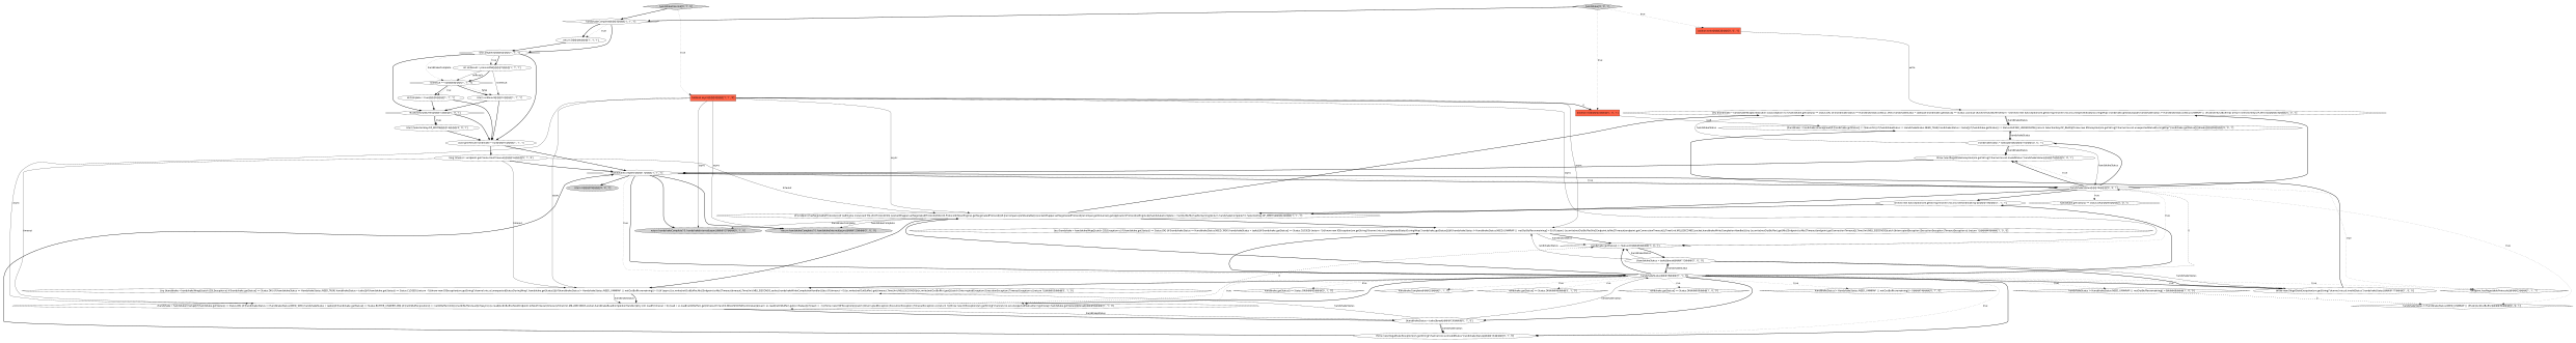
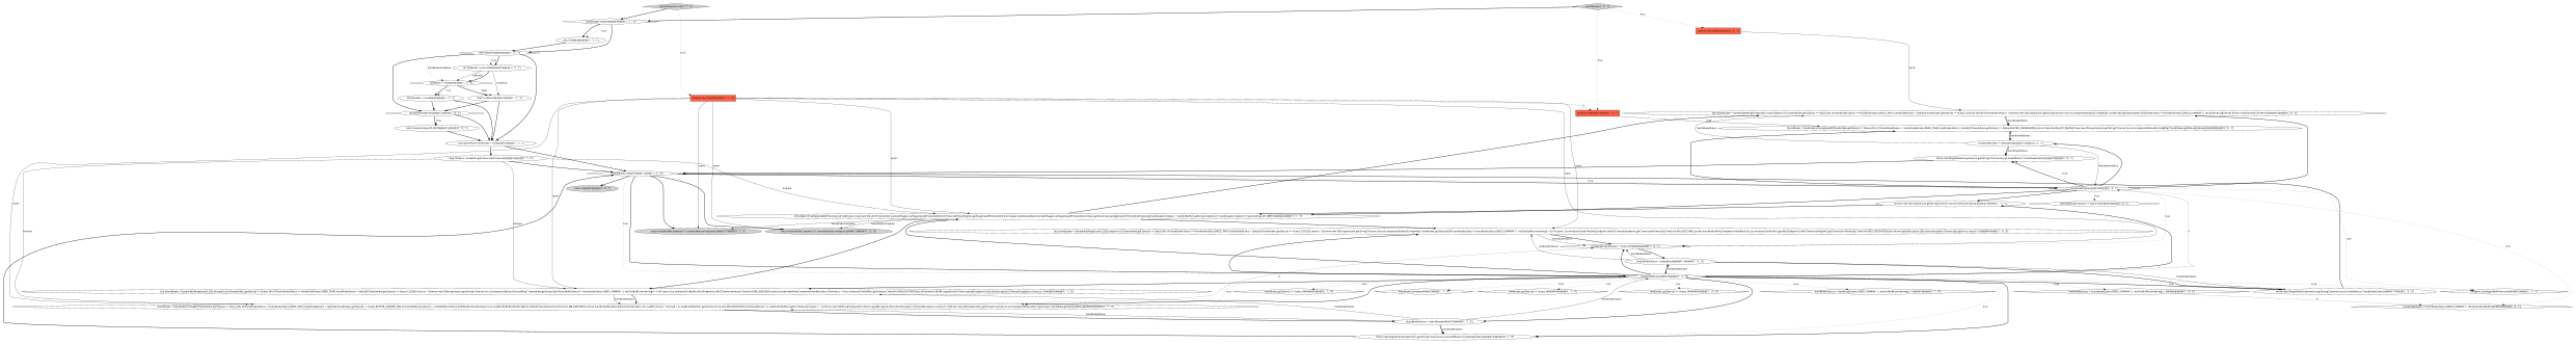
  digraph {
    fontname="Noto Sans"
    node [fillcolor=white fontname="Noto Sans" shape=ellipse style=filled]
    edge [fontname="Noto Sans" style=bold]
    n1 [fillcolor=lightgray label="handshake['0', '0', '1']" shape=diamond]
    n2 [fillcolor=tomato label="boolean write@@@2@@@['0', '0', '1']" shape=box]
    n3 [label="handshakeComplete@@@3@@@['1', '1', '1']" shape=diamond]
    n4 [fillcolor=tomato label="boolean read@@@2@@@['0', '0', '1']" shape=box]
    n5 [label="{try {handshake = handshakeWrap(write)}catch (SSLException e) if (handshake.getStatus() == Status.OK) {if (handshakeStatus == HandshakeStatus.NEED_TASK) handshakeStatus = tasks()}if (handshake.getStatus() == Status.CLOSED) {flush(netOutBuffer)return -1}{throw new IOException(sm.getString(\"channel.nio.ssl.unexpectedStatusDuringWrap\",handshake.getStatus()))}if (handshakeStatus != HandshakeStatus.NEED_UNWRAP || (!flush(netOutBuffer))) {return SelectionKey.OP_WRITE}}@@@34@@@['0', '0', '1']"]
    n6 [label="!sniComplete@@@6@@@['1', '1', '1']" shape=diamond]
    n7 [label="return 0@@@4@@@['1', '1', '1']"]
    n8 [label="{handshake = handshakeUnwrap(read)if (handshake.getStatus() == Status.OK) {if (handshakeStatus == HandshakeStatus.NEED_TASK) handshakeStatus = tasks()}if (handshake.getStatus() == Status.BUFFER_UNDERFLOW) {return SelectionKey.OP_READ}{throw new IOException(sm.getString(\"channel.nio.ssl.unexpectedStatusDuringWrap\",handshake.getStatus()))}break}@@@58@@@['0', '0', '1']"]
    n9 [fillcolor=tomato label="boolean async@@@2@@@['1', '1', '0']" shape=box]
    n10 [label="{if (endpoint.hasNegotiableProtocols()) {if (sslEngine instanceof SSLUtil.ProtocolInfo) {socketWrapper.setNegotiatedProtocol(((SSLUtil.ProtocolInfo)sslEngine).getNegotiatedProtocol())}if (JreCompat.isJre9Available()) {socketWrapper.setNegotiatedProtocol(JreCompat.getInstance().getApplicationProtocol(sslEngine))}}handshakeComplete = !netOutBuffer.hasRemaining()return handshakeComplete? 0: SelectionKey.OP_WRITE}@@@22@@@['1', '1', '1']"]
    n11 [label="handshake.getStatus() == Status.OK@@@60@@@['1', '0', '1']" shape=diamond]
    n12 [label="{try {handshake = handshakeWrap()}catch (SSLException e) if (handshake.getStatus() == Status.OK) {if (handshakeStatus == HandshakeStatus.NEED_TASK) handshakeStatus = tasks()}if (handshake.getStatus() == Status.CLOSED) {return -1}{throw new IOException(sm.getString(\"channel.nio.ssl.unexpectedStatusDuringWrap\",handshake.getStatus()))}if (handshakeStatus != HandshakeStatus.NEED_UNWRAP || netOutBuffer.remaining() > 0) {if (async) {sc.write(netOutBuffer,Nio2Endpoint.toNio2Timeout(timeout),TimeUnit.MILLISECONDS,socket,handshakeWriteCompletionHandler)}{try {if (timeout > 0) {sc.write(netOutBuffer).get(timeout,TimeUnit.MILLISECONDS)}{sc.write(netOutBuffer).get()}}catch (InterruptedException|ExecutionException|TimeoutException e) }return 1}}@@@55@@@['0', '1', '0']"]
    n13 [label="{handshake = handshakeUnwrap()if (handshake.getStatus() == Status.OK) {if (handshakeStatus == HandshakeStatus.NEED_TASK) handshakeStatus = tasks()}if (handshake.getStatus() == Status.BUFFER_UNDERFLOW) {if (netInBuffer.position() == netInBuffer.limit()) {netInBuffer.clear()}if (async) {sc.read(netInBuffer,Nio2Endpoint.toNio2Timeout(timeout),TimeUnit.MILLISECONDS,socket,handshakeReadCompletionHandler)}{try {int readif (timeout > 0) {read = sc.read(netInBuffer).get(timeout,TimeUnit.MILLISECONDS).intValue()}{read = sc.read(netInBuffer).get().intValue()}if (read == -1) {throw new EOFException()}}catch (InterruptedException|ExecutionException|TimeoutException e) }return 1}{throw new IOException(sm.getString(\"channel.nio.ssl.unexpectedStatusDuringUnwrap\",handshake.getStatus()))}break}@@@94@@@['1', '1', '0']"]
    n14 [fillcolor=lightgray label="return handshakeComplete? 0: handshakeInternal(async)@@@137@@@['0', '1', '0']"]
    n15 [fillcolor=lightgray label="return handshakeComplete? 0: handshakeInternal(async)@@@120@@@['1', '0', '0']"]
    n16 [label="{try {handshake = handshakeWrap()}catch (SSLException e) if (handshake.getStatus() == Status.OK) {if (handshakeStatus == HandshakeStatus.NEED_TASK) handshakeStatus = tasks()}if (handshake.getStatus() == Status.CLOSED) {return -1}{throw new IOException(sm.getString(\"channel.nio.ssl.unexpectedStatusDuringWrap\",handshake.getStatus()))}if (handshakeStatus != HandshakeStatus.NEED_UNWRAP || netOutBuffer.remaining() > 0) {if (async) {sc.write(netOutBuffer,Nio2Endpoint.toNio2Timeout(endpoint.getConnectionTimeout()),TimeUnit.MILLISECONDS,socket,handshakeWriteCompletionHandler)}{try {sc.write(netOutBuffer).get(Nio2Endpoint.toNio2Timeout(endpoint.getConnectionTimeout()),TimeUnit.MILLISECONDS)}catch (InterruptedException|ExecutionException|TimeoutException e) }return 1}}@@@49@@@['1', '0', '0']"]
    n17 [label="int sniResult = processSNI()@@@7@@@['1', '1', '1']"]
    n18 [label="return sniResult@@@12@@@['1', '1', '1']"]
    n19 [label="sniResult == 0@@@8@@@['1', '1', '1']" shape=diamond]
    n20 [label="SSLEngineResult handshake = null@@@16@@@['1', '1', '1']"]
    n21 [label="!flush(netOutBuffer)@@@15@@@['0', '0', '1']" shape=diamond]
    n22 [label="sniComplete = true@@@9@@@['1', '1', '1']"]
    n23 [label="long timeout = endpoint.getConnectionTimeout()@@@16@@@['0', '1', '0']"]
    n24 [label="!handshakeComplete@@@17@@@['1', '1', '1']" shape=diamond]
    n25 [label="handshakeStatus@@@18@@@['0', '0', '1']" shape=diamond]
    n26 [fillcolor=lightgray label="return 0@@@78@@@['0', '0', '1']"]
    n27 [label="handshakeStatus@@@18@@@['1', '1', '0']" shape=diamond]
    n28 [label="handshake.getStatus() == Status.OK@@@44@@@['0', '0', '1']" shape=diamond]
    n29 [label="handshakeStatus != HandshakeStatus.NEED_UNWRAP || (!flush(netOutBuffer))@@@54@@@['0', '0', '1']" shape=diamond]
    n30 [label="endpoint.hasNegotiableProtocols()@@@23@@@['1', '1', '1']" shape=diamond]
    n31 [label="{handshakeStatus = tasks()break}@@@71@@@['0', '0', '1']"]
    n32 [label="throw new IllegalStateException(sm.getString(\"channel.nio.ssl.invalidStatus\",handshakeStatus))@@@75@@@['0', '0', '1']"]
    n33 [label="{throw new IOException(sm.getString(\"channel.nio.ssl.notHandshaking\"))}@@@19@@@['1', '1', '1']"]
    n34 [label="{handshakeStatus = tasks()break}@@@113@@@['1', '0', '0']"]
    n35 [label="{handshakeStatus = tasks()break}@@@130@@@['0', '1', '0']"]
    n36 [label="throw new IllegalStateException(sm.getString(\"channel.nio.ssl.invalidStatus\",handshakeStatus))@@@117@@@['1', '0', '0']"]
    n37 [label="handshakeComplete@@@32@@@['1', '1', '0']" shape=diamond]
    n38 [label="handshake.getStatus() == Status.OK@@@96@@@['0', '1', '0']" shape=diamond]
    n39 [label="handshakeStatus != HandshakeStatus.NEED_UNWRAP || netOutBuffer.remaining() > 0@@@68@@@['1', '0', '0']" shape=diamond]
    n40 [fillcolor=lightgray label="handshakeInternal['0', '1', '0']" shape=diamond]
    n41 [label="handshake.getStatus() == Status.OK@@@59@@@['1', '0', '0']" shape=diamond]
    n42 [label="throw new IllegalStateException(sm.getString(\"channel.nio.ssl.invalidStatus\",handshakeStatus))@@@134@@@['0', '1', '0']"]
    n43 [label="handshakeStatus != HandshakeStatus.NEED_UNWRAP || netOutBuffer.remaining() > 0@@@74@@@['0', '1', '0']" shape=diamond]
    n44 [label="handshake.getStatus() == Status.OK@@@65@@@['0', '1', '0']" shape=diamond]
    n45 [label="return SelectionKey.OP_WRITE@@@15@@@['0', '0', '1']"]
    n1 -> n2 [label=true style=dotted]
    n1 -> n3
    n1 -> n4 [label=true style=dotted]
    n2 -> n5 [label=write style=solid]
    n3 -> n6
    n3 -> n7 [label=true style=dotted]
    n3 -> n7
    n4 -> n8 [label=read style=solid]
    n5 -> n8 [label=handshakeStatus style=solid]
    n5 -> n8
    n6 -> n17
    n6 -> n17 [label=true style=dotted]
    n6 -> n19 [label=handshakeComplete style=dotted]
    n6 -> n20
    n6 -> n21
    n7 -> n6
    n8 -> n31
-   n9 -> n4 [label=0]
+   n9 -> n4 [label=0 style=dashed]
    n9 -> n10 [label=async style=solid]
    n9 -> n11 [label=async style=solid]
    n9 -> n12 [label=async style=solid]
    n9 -> n13 [label=async style=solid]
    n9 -> n14 [label=async style=solid]
    n9 -> n15 [label=async style=solid]
    n9 -> n16 [label=async style=solid]
    n10 -> n5
    n10 -> n12
    n10 -> n14 [label=handshakeComplete style=solid]
    n10 -> n15 [label=handshakeComplete style=solid]
    n10 -> n16
    n11 -> n34
    n12 -> n13
    n12 -> n13 [label=handshakeStatus style=solid]
    n13 -> n11 [label=0 style=dashed]
    n13 -> n35
    n16 -> n11
    n16 -> n11 [label=handshakeStatus style=solid]
    n17 -> n18 [label=sniResult style=solid]
    n17 -> n19 [label=sniResult style=solid]
    n17 -> n19
    n18 -> n20
    n18 -> n21
    n19 -> n18
    n19 -> n18 [label=false style=dotted]
    n19 -> n22
    n19 -> n22 [label=true style=dotted]
    n20 -> n23
    n20 -> n24
    n21 -> n20
    n21 -> n45 [label=true style=dotted]
    n21 -> n45
    n22 -> n20
    n22 -> n21
    n23 -> n10 [label=timeout style=solid]
    n23 -> n12 [label=timeout style=solid]
    n23 -> n13 [label=timeout style=solid]
    n23 -> n24
    n24 -> n14
    n24 -> n15
    n24 -> n25
    n24 -> n25 [label=true style=dotted]
    n24 -> n26
    n24 -> n27 [label=true style=dotted]
    n24 -> n27
    n25 -> n5
    n25 -> n8
    n25 -> n10
    n25 -> n11 [label=true style=dotted]
    n25 -> n28 [label=true style=dotted]
    n25 -> n29 [label=true style=dotted]
    n25 -> n30 [label=true style=dotted]
    n25 -> n31
    n25 -> n32
    n25 -> n32 [label=true style=dotted]
    n25 -> n33
    n27 -> n10
    n27 -> n11
    n27 -> n12
    n27 -> n13
    n27 -> n13 [label=true style=dotted]
    n27 -> n16
    n27 -> n25 [label=0 style=dashed]
    n27 -> n30 [label=true style=dotted]
    n27 -> n33
    n27 -> n34
    n27 -> n35
    n27 -> n36
    n27 -> n36 [label=true style=dotted]
    n27 -> n37 [label=true style=dotted]
    n27 -> n38 [label=true style=dotted]
    n27 -> n39 [label=true style=dotted]
    n27 -> n41 [label=true style=dotted]
    n27 -> n42 [label=true style=dotted]
    n27 -> n42
    n27 -> n43 [label=true style=dotted]
    n27 -> n44 [label=true style=dotted]
    n31 -> n5 [label=handshakeStatus style=solid]
    n31 -> n8 [label=handshakeStatus style=solid]
    n31 -> n25 [label=handshakeStatus style=solid]
    n31 -> n32
    n31 -> n32 [label=handshakeStatus style=solid]
    n32 -> n24
    n33 -> n10
    n34 -> n11 [label=handshakeStatus style=solid]
    n34 -> n16 [label=handshakeStatus style=solid]
    n34 -> n27 [label=handshakeStatus style=solid]
    n34 -> n36
    n34 -> n36 [label=handshakeStatus style=solid]
    n35 -> n12 [label=handshakeStatus style=solid]
    n35 -> n13 [label=handshakeStatus style=solid]
    n35 -> n27 [label=handshakeStatus style=solid]
    n35 -> n42 [label=handshakeStatus style=solid]
    n35 -> n42
    n36 -> n24
    n39 -> n29 [label=0 style=dashed]
    n40 -> n3
    n40 -> n9 [label=true style=dotted]
    n42 -> n24
    n45 -> n20
  }
